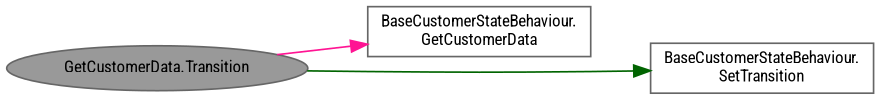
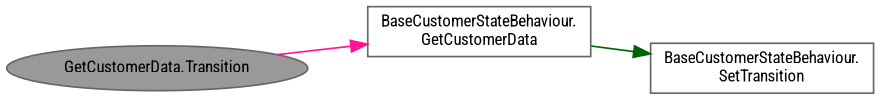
  digraph {
    fontname="Roboto Condensed"
    rankdir=LR
    node [color=grey40 fillcolor=white fontname="Roboto Condensed" fontsize=10 shape=box style=filled]
    edge [fontname="Roboto Condensed" fontsize=10 labelfontname=Helvetica labelfontsize=10 style=solid]
    n1 [color=gray40 fillcolor=grey60 fontcolor=black height=0.2 label="GetCustomerData.Transition" shape=ellipse width=0.4]
    n2 [height=0.2 label="BaseCustomerStateBehaviour.\lGetCustomerData" width=0.4]
    n3 [height=0.2 label="BaseCustomerStateBehaviour.\lSetTransition" width=0.4]
    n1 -> n2 [color=deeppink]
-   n1 -> n3 [color=darkgreen]
+   n2 -> n3 [color=darkgreen]
  }
